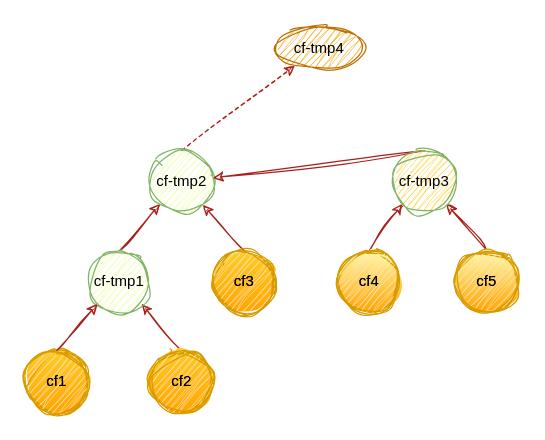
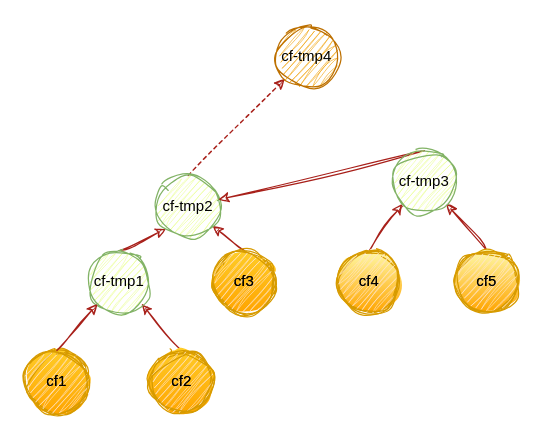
  <mxCell id="0" />
  <mxCell id="1" parent="0" />
  <mxCell id="2" value="cf1" style="ellipse;whiteSpace=wrap;html=1;aspect=fixed;labelBackgroundColor=none;fillColor=#ffcd28;strokeColor=#d79b00;gradientColor=#ffa500;rounded=1;sketch=1;curveFitting=1;jiggle=2;" parent="1" vertex="1"><mxGeometry x="20" y="280" width="50" height="50" as="geometry" /></mxCell>
  <mxCell id="3" style="rounded=1;orthogonalLoop=1;jettySize=auto;html=1;exitX=0.5;exitY=0;exitDx=0;exitDy=0;entryX=1;entryY=1;entryDx=0;entryDy=0;labelBackgroundColor=none;strokeColor=#A8201A;fontColor=default;sketch=1;curveFitting=1;jiggle=2;" parent="1" source="4" target="12" edge="1"><mxGeometry relative="1" as="geometry" /></mxCell>
  <mxCell id="4" value="cf2" style="ellipse;whiteSpace=wrap;html=1;aspect=fixed;labelBackgroundColor=none;fillColor=#ffcd28;strokeColor=#d79b00;gradientColor=#ffa500;rounded=1;sketch=1;curveFitting=1;jiggle=2;" parent="1" vertex="1"><mxGeometry x="120" y="280" width="50" height="50" as="geometry" /></mxCell>
  <mxCell id="5" style="rounded=1;orthogonalLoop=1;jettySize=auto;html=1;exitX=0.5;exitY=0;exitDx=0;exitDy=0;labelBackgroundColor=none;strokeColor=#A8201A;fontColor=default;sketch=1;curveFitting=1;jiggle=2;" parent="1" source="6" target="15" edge="1"><mxGeometry relative="1" as="geometry" /></mxCell>
  <mxCell id="6" value="cf3" style="ellipse;whiteSpace=wrap;html=1;aspect=fixed;labelBackgroundColor=none;fillColor=#ffcd28;strokeColor=#d79b00;gradientColor=#ffa500;rounded=1;shadow=0;sketch=1;curveFitting=1;jiggle=2;" parent="1" vertex="1"><mxGeometry x="170" y="200" width="50" height="50" as="geometry" /></mxCell>
  <mxCell id="7" style="rounded=1;orthogonalLoop=1;jettySize=auto;html=1;exitX=0.5;exitY=0;exitDx=0;exitDy=0;entryX=0;entryY=1;entryDx=0;entryDy=0;labelBackgroundColor=none;strokeColor=#A8201A;fontColor=default;sketch=1;curveFitting=1;jiggle=2;" parent="1" source="8" target="17" edge="1"><mxGeometry relative="1" as="geometry" /></mxCell>
  <mxCell id="8" value="cf4" style="ellipse;whiteSpace=wrap;html=1;aspect=fixed;labelBackgroundColor=none;fillColor=#FFFCAD;strokeColor=#d79b00;gradientColor=#ffa500;rounded=1;sketch=1;curveFitting=1;jiggle=2;" parent="1" vertex="1"><mxGeometry x="270" y="200" width="50" height="50" as="geometry" /></mxCell>
  <mxCell id="9" style="rounded=1;orthogonalLoop=1;jettySize=auto;html=1;exitX=0.5;exitY=0;exitDx=0;exitDy=0;entryX=1;entryY=1;entryDx=0;entryDy=0;labelBackgroundColor=none;strokeColor=#A8201A;fontColor=default;sketch=1;curveFitting=1;jiggle=2;" parent="1" source="10" target="17" edge="1"><mxGeometry relative="1" as="geometry" /></mxCell>
  <mxCell id="10" value="cf5" style="ellipse;whiteSpace=wrap;html=1;aspect=fixed;labelBackgroundColor=none;fillColor=#FFFCAD;strokeColor=#d79b00;gradientColor=#ffa500;rounded=1;sketch=1;curveFitting=1;jiggle=2;" parent="1" vertex="1"><mxGeometry x="364" y="200" width="50" height="50" as="geometry" /></mxCell>
  <mxCell id="11" style="rounded=1;orthogonalLoop=1;jettySize=auto;html=1;exitX=0.5;exitY=0;exitDx=0;exitDy=0;entryX=0;entryY=1;entryDx=0;entryDy=0;labelBackgroundColor=none;strokeColor=#A8201A;fontColor=default;sketch=1;curveFitting=1;jiggle=2;" parent="1" source="12" target="15" edge="1"><mxGeometry relative="1" as="geometry" /></mxCell>
  <mxCell id="12" value="cf-tmp1" style="ellipse;whiteSpace=wrap;html=1;aspect=fixed;labelBackgroundColor=none;fillColor=#EAFF94;strokeColor=#82b366;rounded=1;sketch=1;curveFitting=1;jiggle=2;" parent="1" vertex="1"><mxGeometry x="70" y="200" width="50" height="50" as="geometry" /></mxCell>
  <mxCell id="13" value="" style="endArrow=classic;html=1;rounded=1;exitX=0.5;exitY=0;exitDx=0;exitDy=0;entryX=0;entryY=1;entryDx=0;entryDy=0;labelBackgroundColor=none;strokeColor=#A8201A;fontColor=default;sketch=1;curveFitting=1;jiggle=2;" parent="1" source="2" target="12" edge="1"><mxGeometry width="50" height="50" relative="1" as="geometry"><mxPoint x="340" y="270" as="sourcePoint" /><mxPoint x="390" y="220" as="targetPoint" /></mxGeometry></mxCell>
  <mxCell id="14" style="rounded=1;orthogonalLoop=1;jettySize=auto;html=1;exitX=0.5;exitY=0;exitDx=0;exitDy=0;labelBackgroundColor=none;strokeColor=#A8201A;fontColor=default;sketch=1;curveFitting=1;jiggle=2;dashed=1;" parent="1" source="15" target="18" edge="1"><mxGeometry relative="1" as="geometry" /></mxCell>
- <mxCell id="15" value="cf-tmp2" style="ellipse;whiteSpace=wrap;html=1;aspect=fixed;labelBackgroundColor=none;fillColor=#EAFF94;strokeColor=#82b366;rounded=1;sketch=1;curveFitting=1;jiggle=2;" parent="1" vertex="1"><mxGeometry x="120" y="120" width="50" height="50" as="geometry" /></mxCell>
+ <mxCell id="15" value="cf-tmp2" style="ellipse;whiteSpace=wrap;html=1;aspect=fixed;labelBackgroundColor=none;fillColor=#EAFF94;strokeColor=#82b366;rounded=1;sketch=1;curveFitting=1;jiggle=2;" parent="1" vertex="1"><mxGeometry x="125" y="140" width="50" height="50" as="geometry" /></mxCell>
  <mxCell id="16" style="rounded=1;orthogonalLoop=1;jettySize=auto;html=1;exitX=0.5;exitY=0;exitDx=0;exitDy=0;labelBackgroundColor=none;strokeColor=#A8201A;fontColor=default;sketch=1;curveFitting=1;jiggle=2;" parent="1" source="17" target="15" edge="1"><mxGeometry relative="1" as="geometry" /></mxCell>
- <mxCell id="17" value="cf-tmp3" style="ellipse;whiteSpace=wrap;html=1;aspect=fixed;labelBackgroundColor=none;fillColor=#ffcd28;strokeColor=#82b366;rounded=1;sketch=1;curveFitting=1;jiggle=2;" parent="1" vertex="1"><mxGeometry x="314" y="120" width="50" height="50" as="geometry" /></mxCell>
- <mxCell id="18" value="cf-tmp4" style="ellipse;whiteSpace=wrap;html=1;aspect=fixed;labelBackgroundColor=none;fillColor=#f0a30a;strokeColor=#BD7000;fontColor=#000000;rounded=1;sketch=1;curveFitting=1;jiggle=2;" parent="1" vertex="1"><mxGeometry x="220" y="20" width="70" height="35" as="geometry" /></mxCell>
+ <mxCell id="17" value="cf-tmp3" style="ellipse;whiteSpace=wrap;html=1;aspect=fixed;labelBackgroundColor=none;fillColor=#EAFF94;strokeColor=#82b366;rounded=1;sketch=1;curveFitting=1;jiggle=2;" parent="1" vertex="1"><mxGeometry x="314" y="120" width="50" height="50" as="geometry" /></mxCell>
+ <mxCell id="18" value="cf-tmp4" style="ellipse;whiteSpace=wrap;html=1;aspect=fixed;labelBackgroundColor=none;fillColor=#f0a30a;strokeColor=#BD7000;fontColor=#000000;rounded=1;sketch=1;curveFitting=1;jiggle=2;" parent="1" vertex="1"><mxGeometry x="220" y="20" width="50" height="50" as="geometry" /></mxCell>
  <mxCell id="19" value="cf1" style="ellipse;whiteSpace=wrap;html=1;aspect=fixed;labelBackgroundColor=none;fillColor=#ffe6cc;strokeColor=#d79b00;rounded=1;sketch=1;curveFitting=1;jiggle=2;" parent="1" vertex="1"><mxGeometry x="20" y="280" width="50" height="50" as="geometry" /></mxCell>
  <mxCell id="20" value="cf2" style="ellipse;whiteSpace=wrap;html=1;aspect=fixed;labelBackgroundColor=none;fillColor=#ffe6cc;strokeColor=#d79b00;rounded=1;sketch=1;curveFitting=1;jiggle=2;" parent="1" vertex="1"><mxGeometry x="120" y="280" width="50" height="50" as="geometry" /></mxCell>
  <mxCell id="21" value="cf3" style="ellipse;whiteSpace=wrap;html=1;aspect=fixed;labelBackgroundColor=none;fillColor=#ffe6cc;strokeColor=#d79b00;rounded=1;shadow=0;sketch=1;curveFitting=1;jiggle=2;" parent="1" vertex="1"><mxGeometry x="170" y="200" width="50" height="50" as="geometry" /></mxCell>
  <mxCell id="22" value="cf5" style="ellipse;whiteSpace=wrap;html=1;aspect=fixed;labelBackgroundColor=none;fillColor=#ffe6cc;strokeColor=#d79b00;rounded=1;sketch=1;curveFitting=1;jiggle=2;" parent="1" vertex="1"><mxGeometry x="364" y="200" width="50" height="50" as="geometry" /></mxCell>
  <mxCell id="23" value="cf4" style="ellipse;whiteSpace=wrap;html=1;aspect=fixed;labelBackgroundColor=none;fillColor=#ffe6cc;strokeColor=#d79b00;rounded=1;sketch=1;curveFitting=1;jiggle=2;" parent="1" vertex="1"><mxGeometry x="270" y="200" width="50" height="50" as="geometry" /></mxCell>
